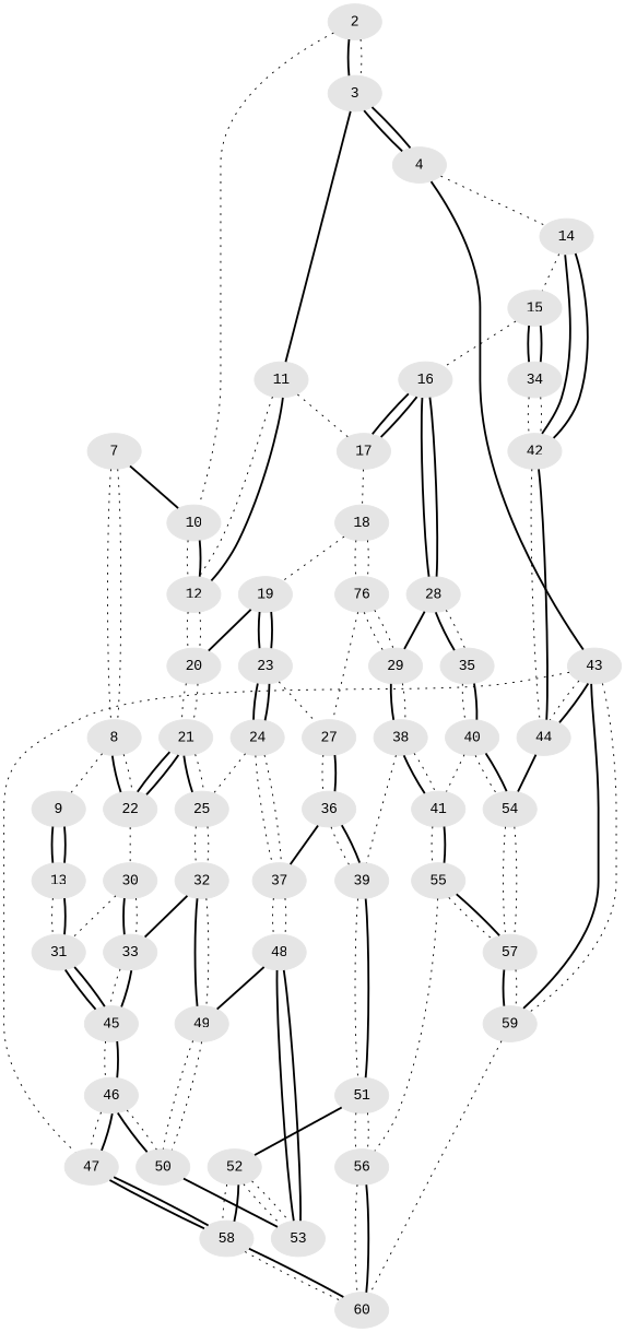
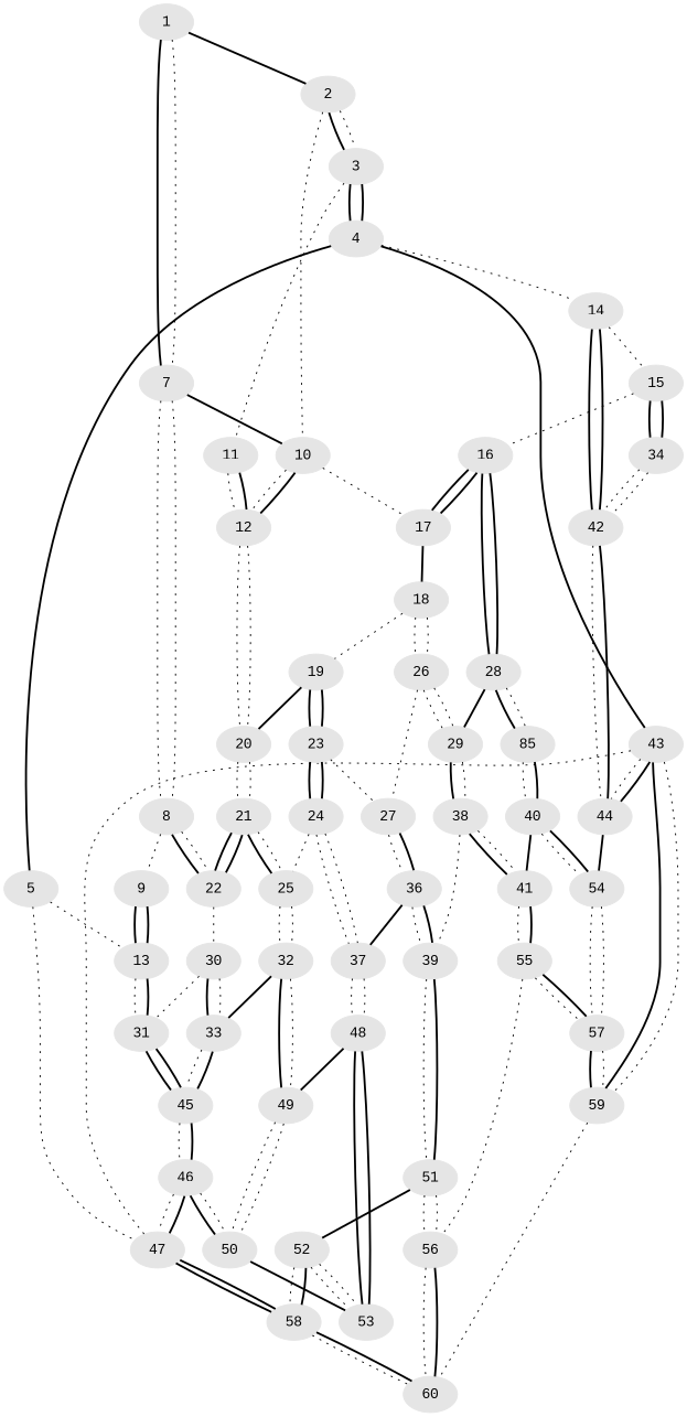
  graph {
    fontname="Liberation Mono"
    node [color=gray90 fontname="Liberation Mono" style=filled]
    edge [fontname="Liberation Mono" style=dotted]
+   1
    2
    7
    3
    10
    8
    4
    11
    12
+   5
    14
    43
    17
    13
    47
    15
    42
    44
    59
    31
    58
    9
    22
    30
    20
    18
    21
    45
    16
    34
    28
    29
-   35
+   35 [label=85]
    19
-   26 [label=76]
+   26
    23
    27
    24
    25
    32
    33
    37
    36
    48
    49
    38
    39
    40
    41
    46
    50
    54
    51
    53
    55
    52
    56
    57
    60
+   1 -- 2 [style=bold]
+   1 -- 7 [style=bold]
+   1 -- 7
    2 -- 3 [style=bold]
    2 -- 3
    2 -- 10
    7 -- 10 [style=bold]
    7 -- 8
    7 -- 8
    3 -- 4 [style=bold]
    3 -- 4 [style=bold]
-   3 -- 11 [style=bold]
+   3 -- 11
    10 -- 12
    10 -- 12 [style=bold]
    8 -- 9
    8 -- 22 [style=bold]
    8 -- 22
+   4 -- 5 [style=bold]
    4 -- 14
    4 -- 43 [style=bold]
    11 -- 12
    11 -- 12 [style=bold]
-   11 -- 17
+   10 -- 17
    12 -- 20
    12 -- 20
+   5 -- 13
+   5 -- 47
    14 -- 15
    14 -- 42 [style=bold]
    14 -- 42 [style=bold]
    43 -- 47
    43 -- 44
    43 -- 44 [style=bold]
    43 -- 59 [style=bold]
    43 -- 59
-   17 -- 18
+   17 -- 18 [style=bold]
    13 -- 31
    13 -- 31 [style=bold]
    47 -- 58 [style=bold]
    47 -- 58 [style=bold]
    15 -- 16
    15 -- 34 [style=bold]
    15 -- 34 [style=bold]
    42 -- 44
    42 -- 44 [style=bold]
    44 -- 54 [style=bold]
    59 -- 60
    31 -- 45 [style=bold]
    31 -- 45 [style=bold]
    58 -- 60
    58 -- 60 [style=bold]
    9 -- 13 [style=bold]
    9 -- 13 [style=bold]
    22 -- 30
    30 -- 31
    30 -- 33 [style=bold]
    30 -- 33
    20 -- 21
    20 -- 21
    18 -- 19
    18 -- 26
    18 -- 26
    21 -- 22 [style=bold]
    21 -- 22 [style=bold]
    21 -- 25 [style=bold]
    21 -- 25
    45 -- 46
    45 -- 46 [style=bold]
    16 -- 17 [style=bold]
    16 -- 17 [style=bold]
    16 -- 28 [style=bold]
    16 -- 28 [style=bold]
    34 -- 42
    34 -- 42
    28 -- 29 [style=bold]
    28 -- 35 [style=bold]
    28 -- 35
    29 -- 38 [style=bold]
    29 -- 38
    35 -- 40
    35 -- 40 [style=bold]
    19 -- 20 [style=bold]
    19 -- 23 [style=bold]
    19 -- 23 [style=bold]
    26 -- 29
    26 -- 29
    26 -- 27
    23 -- 27
    23 -- 24 [style=bold]
    23 -- 24 [style=bold]
    27 -- 36
    27 -- 36 [style=bold]
    24 -- 25
    24 -- 37
    24 -- 37
    25 -- 32
    25 -- 32
    32 -- 33 [style=bold]
    32 -- 49 [style=bold]
    32 -- 49
    33 -- 45
    33 -- 45 [style=bold]
    37 -- 48
    37 -- 48
    36 -- 37 [style=bold]
    36 -- 39
    36 -- 39 [style=bold]
    48 -- 49 [style=bold]
    48 -- 53 [style=bold]
    48 -- 53 [style=bold]
    49 -- 50
    49 -- 50
    38 -- 39
    38 -- 41 [style=bold]
    38 -- 41
    39 -- 51
    39 -- 51 [style=bold]
-   40 -- 41
+   40 -- 41 [style=bold]
    40 -- 54
    40 -- 54 [style=bold]
    41 -- 55
    41 -- 55 [style=bold]
    46 -- 47
    46 -- 47 [style=bold]
    46 -- 50 [style=bold]
    46 -- 50
    50 -- 53 [style=bold]
    54 -- 57
    54 -- 57
    51 -- 52 [style=bold]
    51 -- 56
    51 -- 56
    55 -- 56
    55 -- 57
    55 -- 57 [style=bold]
    52 -- 58
    52 -- 58 [style=bold]
    52 -- 53
    52 -- 53
    56 -- 60
    56 -- 60 [style=bold]
    57 -- 59 [style=bold]
    57 -- 59
  }
